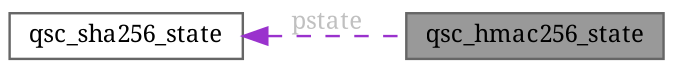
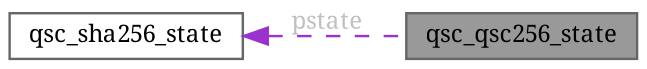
  digraph {
    rankdir=LR
    fontname="Noto Serif"
    node [color=gray40 fontname="Noto Serif" fontsize=10 shape=box style=filled]
-   n1 [fillcolor=grey60 fontcolor=black height=0.2 label=qsc_hmac256_state width=0.4]
+   n1 [fillcolor=grey60 fontcolor=black height=0.2 label=qsc_qsc256_state width=0.4]
    n2 [fillcolor=white height=0.2 label=qsc_sha256_state width=0.4]
    n2 -> n1 [color=darkorchid3 dir=back fontcolor=grey fontname="Noto Serif" fontsize=10 label=" pstate" labelfontname=Helvetica labelfontsize=10 style=dashed]
  }
